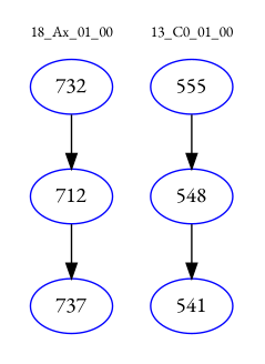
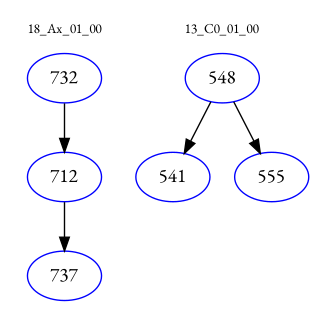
  digraph {
    fontname="EB Garamond"
    node [color=blue fontname="EB Garamond"]
    edge [color=black fontname="EB Garamond"]
    n1 [label=732]
    n2 [label=712]
    n3 [label=737]
    n4 [label=548]
    n5 [label=541]
    n6 [label=555]
    subgraph cluster_1 {
      color=white
      fontsize=10
      label="18_Ax_01_00"
      n1
      n2
      n3
    }
    subgraph cluster_2 {
      color=white
      fontsize=10
      label="13_C0_01_00"
      n4
      n5
      n6
    }
    n1 -> n2
    n2 -> n3
    n4 -> n5
-   n6 -> n4
+   n4 -> n6
  }
